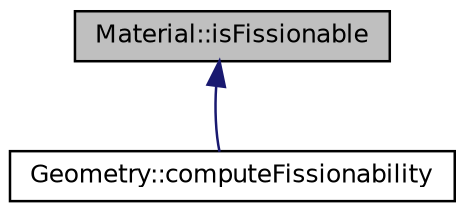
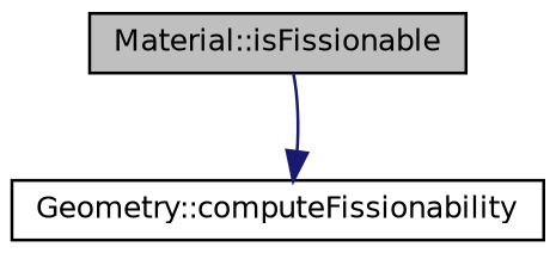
  digraph {
    rankdir=TB
    node [color=black fontname=Helvetica fontsize=10 shape=record style=filled]
    n1 [fillcolor=grey75 fontcolor=black height=0.2 label="Material::isFissionable" width=0.4]
    n2 [fillcolor=white height=0.2 label="Geometry::computeFissionability" width=0.4]
-   n1 -> n2 [color=midnightblue dir=back fontname=Helvetica fontsize=10 labelfontname=Helvetica labelfontsize=10 style=solid]
+   n2 -> n1 [color=midnightblue dir=back fontname=Helvetica fontsize=10 labelfontname=Helvetica labelfontsize=10 style=solid]
  }
